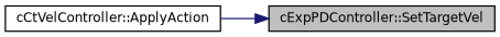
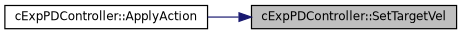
  digraph {
    rankdir=RL
    node [color=black fontname=Helvetica fontsize=10 shape=record style=filled]
    n1 [fillcolor=grey75 fontcolor=black height=0.2 label="cExpPDController::SetTargetVel" width=0.4]
-   n2 [fillcolor=white height=0.2 label="cCtVelController::ApplyAction" width=0.4]
+   n2 [fillcolor=white height=0.2 label="cExpPDController::ApplyAction" width=0.4]
    n1 -> n2 [color=midnightblue dir=back fontname=Helvetica fontsize=10 labelfontname=Helvetica labelfontsize=10 style=solid]
  }
